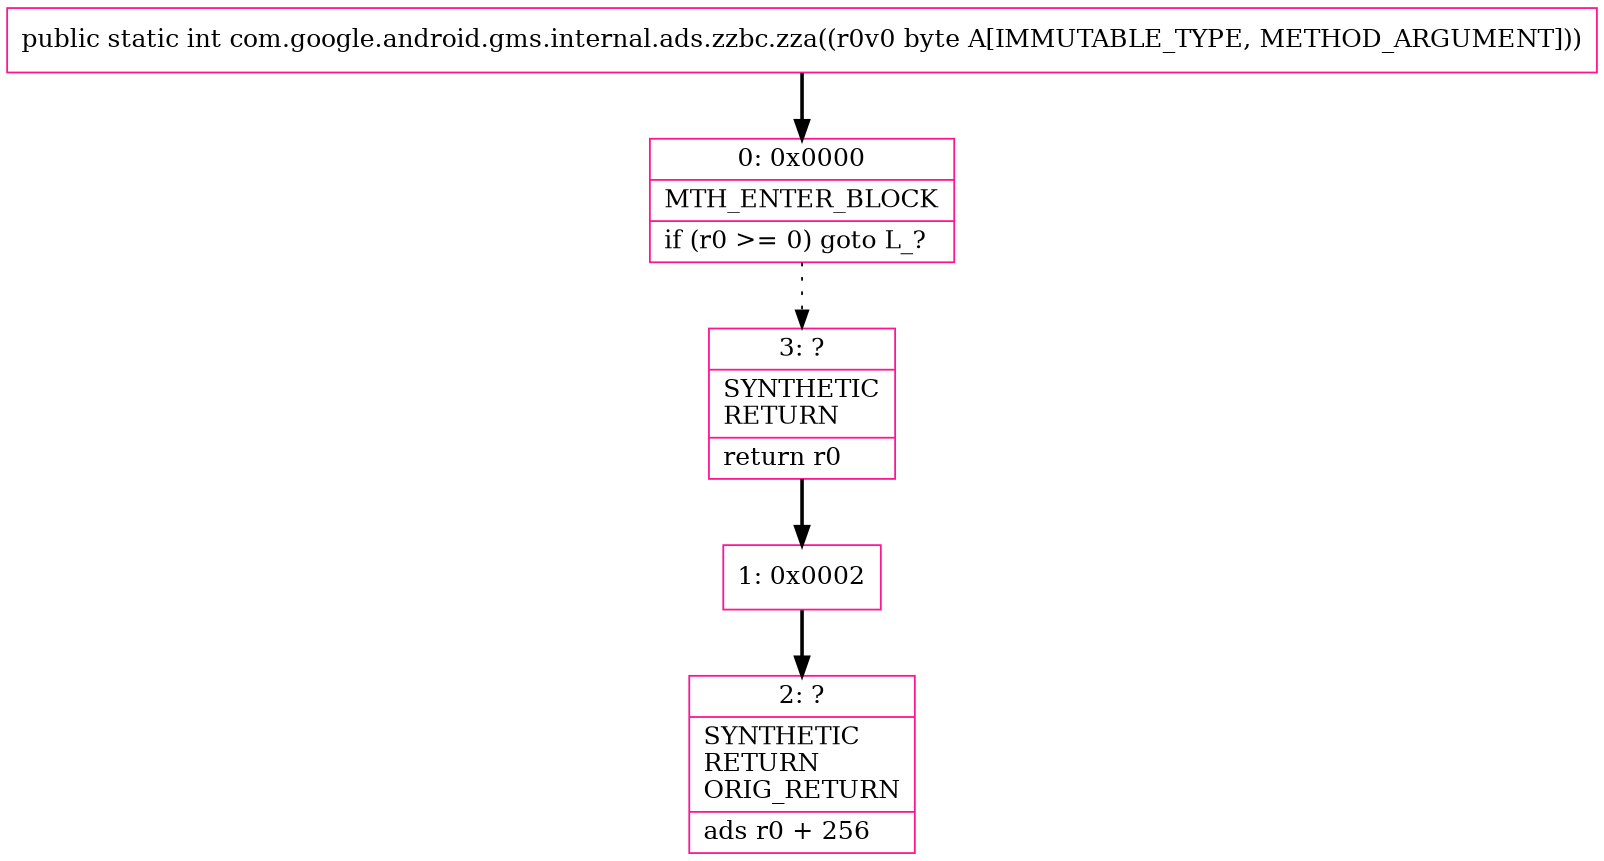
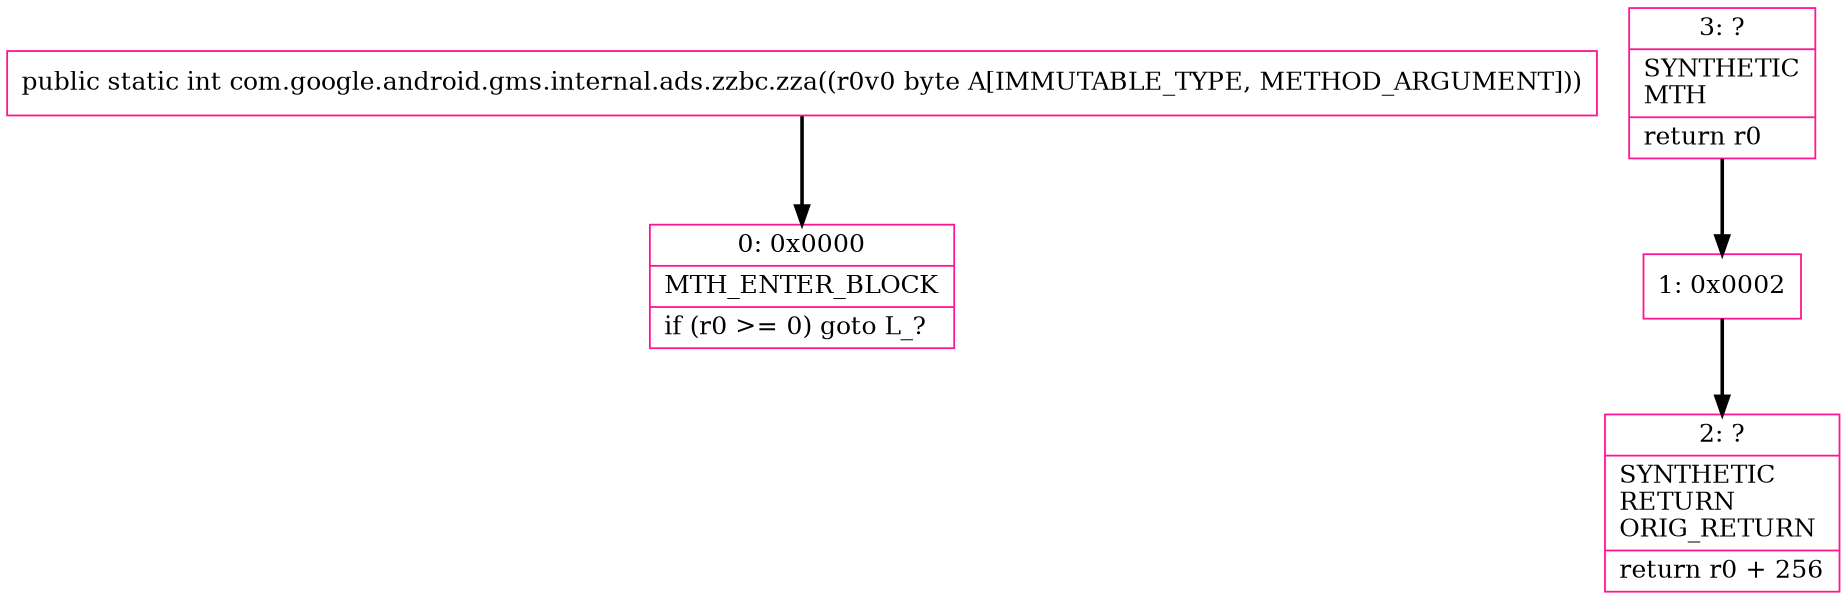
  digraph {
    node [color=deeppink shape=record]
    edge [style=bold]
    n1 [label="{0\:\ 0x0000|MTH_ENTER_BLOCK\l|if (r0 \>= 0) goto L_?\l}"]
-   n2 [label="{3\:\ ?|SYNTHETIC\lRETURN\l|return r0\l}"]
+   n2 [label="{3\:\ ?|SYNTHETIC\lMTH\l|return r0\l}"]
    n3 [label="{1\:\ 0x0002}"]
-   n4 [label="{2\:\ ?|SYNTHETIC\lRETURN\lORIG_RETURN\l|ads r0 + 256\l}"]
+   n4 [label="{2\:\ ?|SYNTHETIC\lRETURN\lORIG_RETURN\l|return r0 + 256\l}"]
    n5 [label="{public static int com.google.android.gms.internal.ads.zzbc.zza((r0v0 byte A[IMMUTABLE_TYPE, METHOD_ARGUMENT])) }"]
-   n1 -> n2 [style=dotted]
    n2 -> n3
    n3 -> n4
    n5 -> n1
  }
